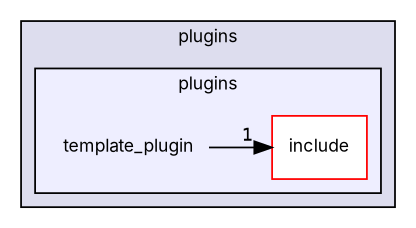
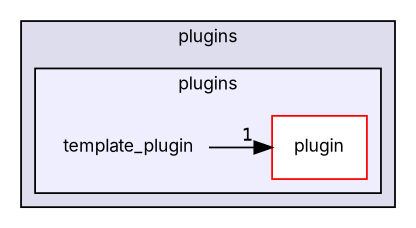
  digraph {
    compound=true
    rankdir=LR
    fontname=Inter
    node [fontname=Inter fontsize=10]
    n1 [label=template_plugin shape=plaintext]
-   n2 [color=red fillcolor=white label=include shape=box style=filled]
+   n2 [color=red fillcolor=white label=plugin shape=box style=filled]
    subgraph cluster_1 {
      bgcolor="#ddddee"
      fontsize=10
      label=plugins
      pencolor=black
      subgraph cluster_2 {
        bgcolor="#eeeeff"
        fontsize=10
        pencolor=black
        n1
        n2
      }
    }
    n1 -> n2 [headlabel=1 labeldistance=1.5 labelfontname=Helvetica labelfontsize=10 fontname=Inter]
  }
